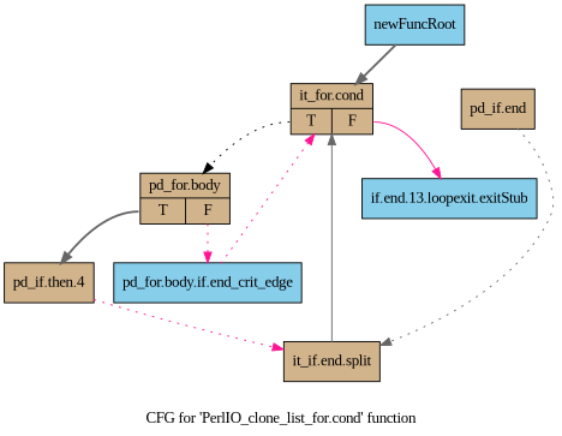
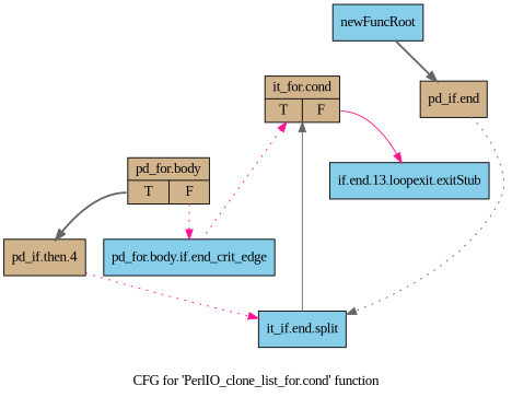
  digraph {
    fontname="Liberation Serif"
    label="CFG for 'PerlIO_clone_list_for.cond' function"
    node [fillcolor=tan fontname="Liberation Serif" shape=record style=filled]
    edge [color=gray40 fontname="Liberation Serif" style=dotted]
    n1 [fillcolor=skyblue label="{newFuncRoot}"]
    n2 [label="{it_for.cond|{<s0>T|<s1>F}}"]
    n3 [fillcolor=skyblue label="{if.end.13.loopexit.exitStub}"]
    n4 [label="{pd_for.body|{<s0>T|<s1>F}}"]
    n5 [label="{pd_if.then.4}"]
    n6 [fillcolor=skyblue label="{pd_for.body.if.end_crit_edge}"]
-   n7 [label="{it_if.end.split}"]
+   n7 [fillcolor=skyblue label="{it_if.end.split}"]
    n8 [label="{pd_if.end}"]
-   n1 -> n2 [style=bold]
+   n1 -> n8 [style=bold]
    n2 -> n3 [color=deeppink style=solid tailport=s1]
-   n2 -> n4 [color=black tailport=s0]
    n4 -> n5 [style=bold tailport=s0]
    n4 -> n6 [color=deeppink tailport=s1]
    n5 -> n7 [color=deeppink]
    n6 -> n2 [color=deeppink]
    n7 -> n2 [style=solid]
    n8 -> n7
  }
